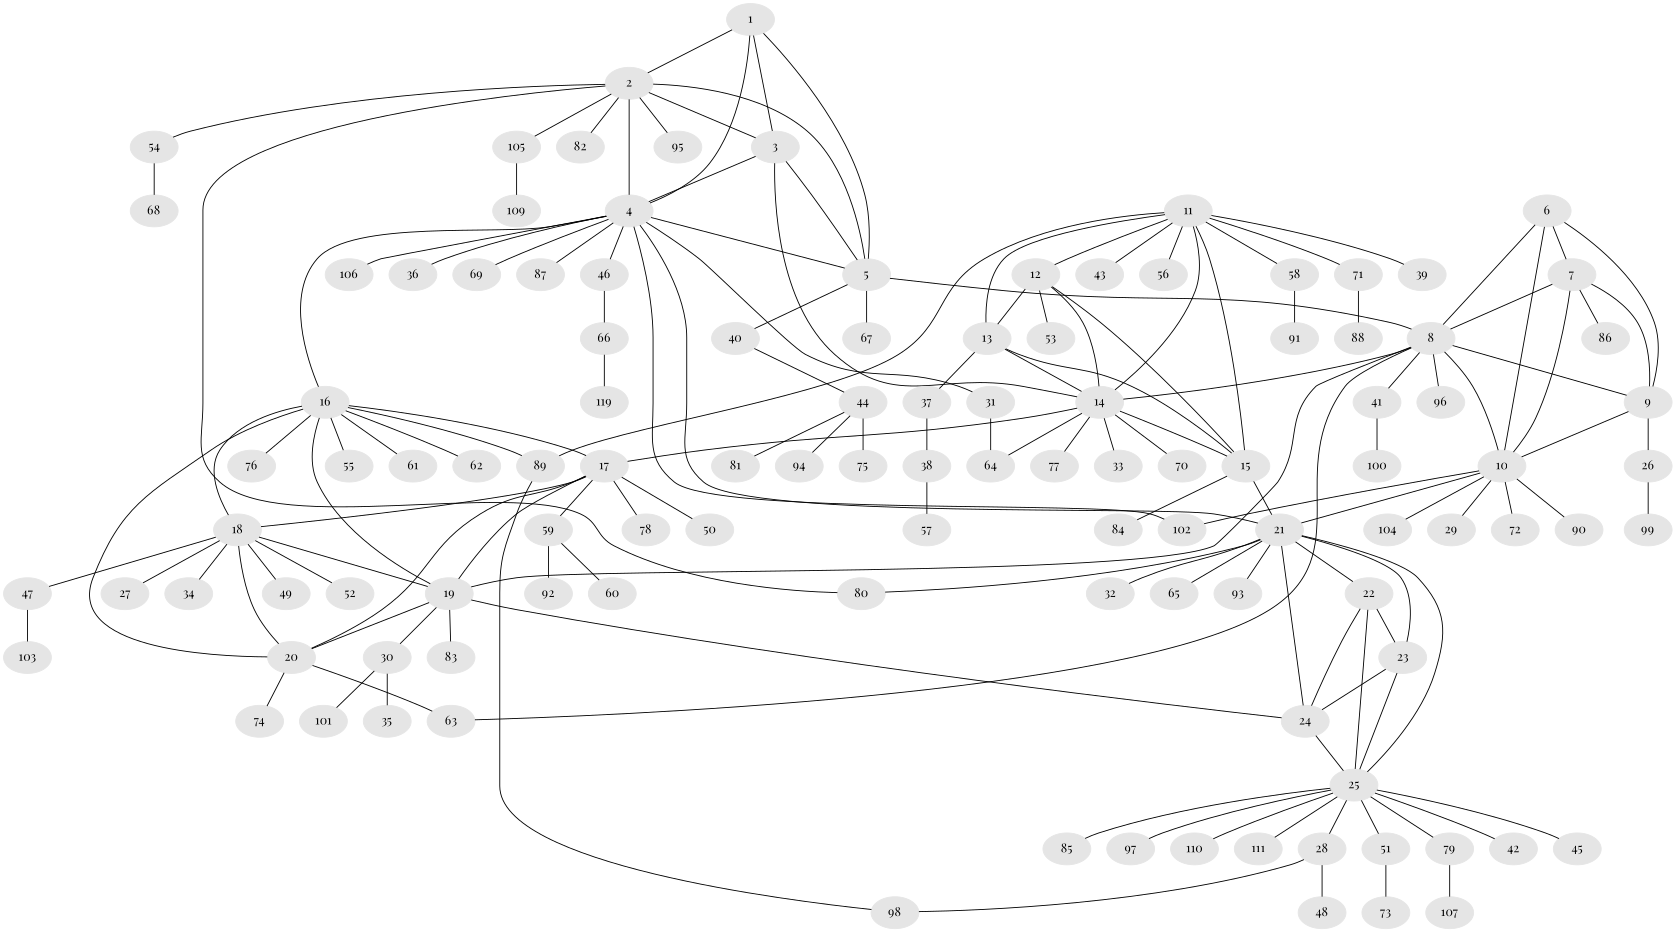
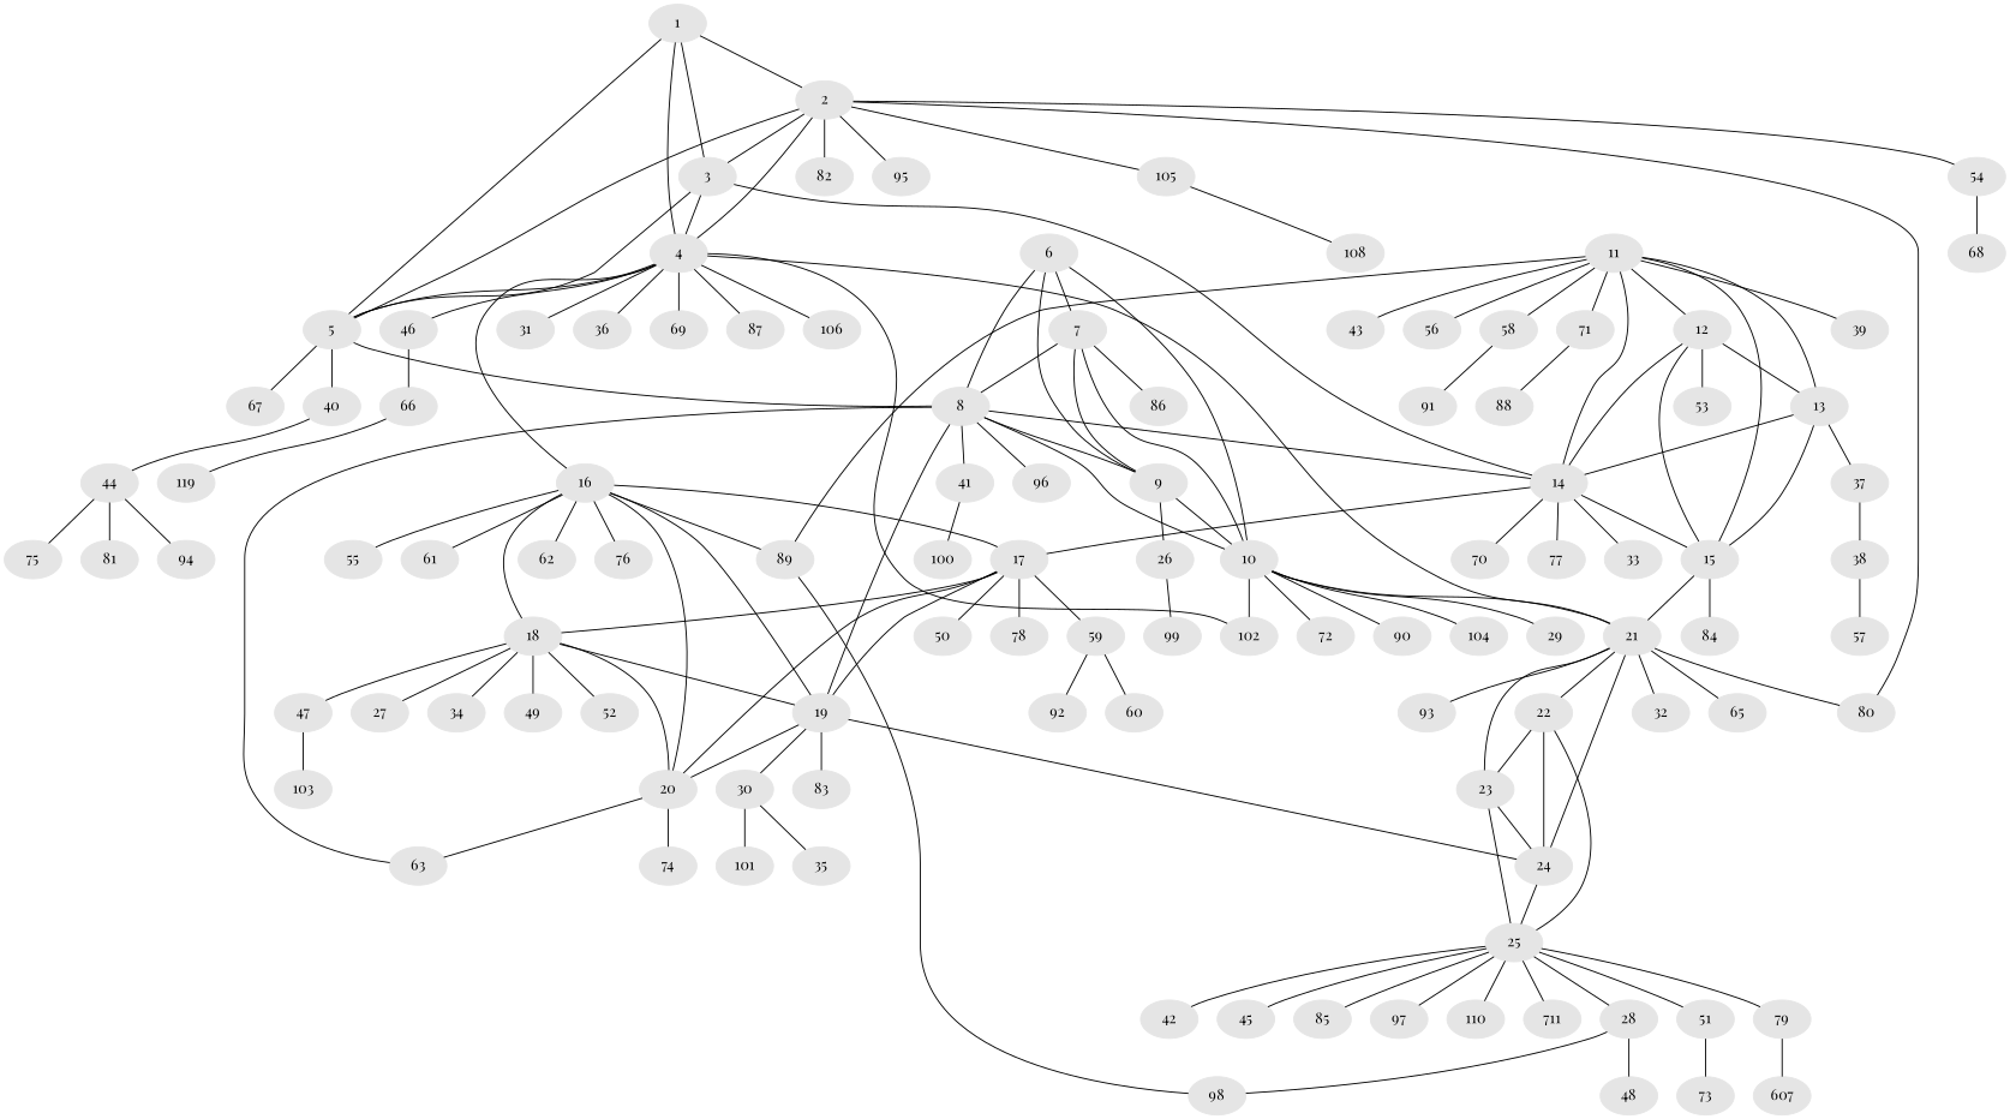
  graph {
    fontname="Playfair Display"
    node [color=gray90 fontname="Playfair Display" style=filled]
    edge [fontname="Playfair Display"]
    1
    2
    3
    4
    5
    54
    80
    82
    95
    105
    14
    16
    21
    31
    36
    46
    69
    87
    102
    106
    8
    40
    67
    68
-   108 [label=109]
+   108
    15
    17
    33
-   64
    70
    77
    19
    89
    18
    20
    55
    61
    62
    76
    24
    22
    23
    25
    32
    65
    93
    66
    9
    10
    41
    63
    96
    44
    6
    7
    86
    26
    29
    72
    90
    104
    30
    83
    100
    99
    11
    12
    13
    39
    43
    56
    58
    71
    53
    37
    84
    91
    88
    98
    38
    50
    59
    78
    27
    34
    47
    49
    52
    74
    60
    92
    103
    35
    101
    28
    42
    45
    51
    79
    85
    97
    110
-   111
+   111 [label=711]
    48
    73
-   107
+   107 [label=607]
    57
    75
    81
    94
    n111 [label=119]
    1 -- 2
    1 -- 3
    1 -- 4
    1 -- 5
    2 -- 3
    2 -- 4
    2 -- 5
    2 -- 54
    2 -- 80
    2 -- 82
    2 -- 95
    2 -- 105
    3 -- 4
    3 -- 5
    3 -- 14
    4 -- 5
    4 -- 16
    4 -- 21
    4 -- 31
    4 -- 36
    4 -- 46
    4 -- 69
    4 -- 87
    4 -- 102
    4 -- 106
    5 -- 8
    5 -- 40
    5 -- 67
    54 -- 68
    105 -- 108
    14 -- 15
    14 -- 17
    14 -- 33
-   14 -- 64
    14 -- 70
    14 -- 77
    16 -- 17
    16 -- 19
    16 -- 89
    16 -- 18
    16 -- 20
    16 -- 55
    16 -- 61
    16 -- 62
    16 -- 76
    21 -- 80
    21 -- 24
    21 -- 22
    21 -- 23
-   21 -- 25
    21 -- 32
    21 -- 65
    21 -- 93
-   31 -- 64
    46 -- 66
    8 -- 14
    8 -- 19
    8 -- 9
    8 -- 10
    8 -- 41
    8 -- 63
    8 -- 96
    40 -- 44
    15 -- 21
    15 -- 84
    17 -- 19
    17 -- 18
    17 -- 20
    17 -- 50
    17 -- 59
    17 -- 78
    19 -- 20
    19 -- 24
    19 -- 30
    19 -- 83
    89 -- 98
    18 -- 19
    18 -- 20
    18 -- 27
    18 -- 34
    18 -- 47
    18 -- 49
    18 -- 52
    20 -- 63
    20 -- 74
    24 -- 25
    22 -- 24
    22 -- 23
    22 -- 25
    23 -- 24
    23 -- 25
    25 -- 28
    25 -- 42
    25 -- 45
    25 -- 51
    25 -- 79
    25 -- 85
    25 -- 97
    25 -- 110
    25 -- 111
    66 -- n111
    9 -- 10
    9 -- 26
    10 -- 21
    10 -- 102
    10 -- 29
    10 -- 72
    10 -- 90
    10 -- 104
    41 -- 100
    44 -- 75
    44 -- 81
    44 -- 94
    6 -- 8
    6 -- 9
    6 -- 10
    6 -- 7
    7 -- 8
    7 -- 9
    7 -- 10
    7 -- 86
    26 -- 99
    30 -- 35
    30 -- 101
    11 -- 14
    11 -- 15
    11 -- 89
    11 -- 12
    11 -- 13
    11 -- 39
    11 -- 43
    11 -- 56
    11 -- 58
    11 -- 71
    12 -- 14
    12 -- 15
    12 -- 13
    12 -- 53
    13 -- 14
    13 -- 15
    13 -- 37
    58 -- 91
    71 -- 88
    37 -- 38
    38 -- 57
    59 -- 60
    59 -- 92
    47 -- 103
    28 -- 98
    28 -- 48
    51 -- 73
    79 -- 107
  }
